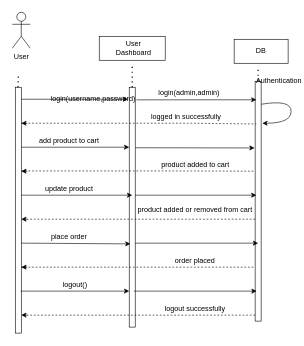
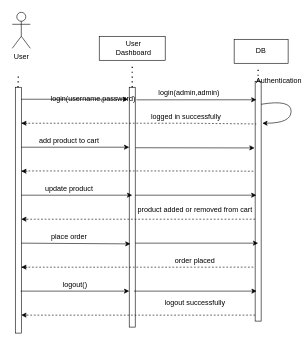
  <mxCell id="0" />
  <mxCell id="1" parent="0" />
  <mxCell id="2" value="" style="rounded=0;whiteSpace=wrap;html=1;" vertex="1" parent="1"><mxGeometry x="25" y="145" width="10" height="410" as="geometry" /></mxCell>
  <mxCell id="3" value="" style="rounded=0;whiteSpace=wrap;html=1;" vertex="1" parent="1"><mxGeometry x="215" y="145" width="10" height="400" as="geometry" /></mxCell>
  <mxCell id="4" value="User" style="shape=umlActor;verticalLabelPosition=bottom;verticalAlign=top;html=1;outlineConnect=0;" vertex="1" parent="1"><mxGeometry x="20" y="20" width="30" height="60" as="geometry" /></mxCell>
  <mxCell id="5" value="" style="endArrow=classic;html=1;" edge="1" parent="1"><mxGeometry width="50" height="50" relative="1" as="geometry"><mxPoint x="35" y="165" as="sourcePoint" /><mxPoint x="213" y="165" as="targetPoint" /></mxGeometry></mxCell>
  <mxCell id="6" value="login(username,password)" style="text;html=1;strokeColor=none;fillColor=none;align=center;verticalAlign=middle;whiteSpace=wrap;rounded=0;" vertex="1" parent="1"><mxGeometry x="135" y="155" width="40" height="20" as="geometry" /></mxCell>
  <mxCell id="7" value="" style="rounded=0;whiteSpace=wrap;html=1;" vertex="1" parent="1"><mxGeometry x="425" y="135" width="10" height="400" as="geometry" /></mxCell>
  <mxCell id="8" value="" style="endArrow=classic;html=1;entryX=0.2;entryY=0.146;entryDx=0;entryDy=0;entryPerimeter=0;" edge="1" parent="1"><mxGeometry width="50" height="50" relative="1" as="geometry"><mxPoint x="227" y="166" as="sourcePoint" /><mxPoint x="427" y="165.88" as="targetPoint" /></mxGeometry></mxCell>
  <mxCell id="9" value="login(admin,admin)" style="text;html=1;strokeColor=none;fillColor=none;align=center;verticalAlign=middle;whiteSpace=wrap;rounded=0;" vertex="1" parent="1"><mxGeometry x="295" y="145" width="40" height="20" as="geometry" /></mxCell>
  <mxCell id="10" value="" style="curved=1;endArrow=classic;html=1;exitX=1;exitY=0.096;exitDx=0;exitDy=0;exitPerimeter=0;entryX=1.2;entryY=0.175;entryDx=0;entryDy=0;entryPerimeter=0;" edge="1" parent="1" source="7" target="7"><mxGeometry width="50" height="50" relative="1" as="geometry"><mxPoint x="535" y="185" as="sourcePoint" /><mxPoint x="445" y="205" as="targetPoint" /><Array as="points"><mxPoint x="485" y="165" /><mxPoint x="485" y="205" /></Array></mxGeometry></mxCell>
  <mxCell id="11" value="" style="endArrow=none;dashed=1;html=1;entryX=0.2;entryY=0.178;entryDx=0;entryDy=0;entryPerimeter=0;" edge="1" parent="1" target="7"><mxGeometry width="50" height="50" relative="1" as="geometry"><mxPoint x="35" y="205" as="sourcePoint" /><mxPoint x="85" y="155" as="targetPoint" /><Array as="points"><mxPoint x="225" y="205" /><mxPoint x="255" y="205" /><mxPoint x="315" y="205" /></Array></mxGeometry></mxCell>
  <mxCell id="12" value="" style="endArrow=classic;html=1;entryX=0;entryY=0.25;entryDx=0;entryDy=0;" edge="1" parent="1" target="3"><mxGeometry width="50" height="50" relative="1" as="geometry"><mxPoint x="35" y="245" as="sourcePoint" /><mxPoint x="85" y="195" as="targetPoint" /></mxGeometry></mxCell>
  <mxCell id="13" value="" style="endArrow=classic;html=1;entryX=-0.1;entryY=0.278;entryDx=0;entryDy=0;entryPerimeter=0;" edge="1" parent="1" target="7"><mxGeometry width="50" height="50" relative="1" as="geometry"><mxPoint x="225.5" y="245.88" as="sourcePoint" /><mxPoint x="425" y="245" as="targetPoint" /></mxGeometry></mxCell>
  <mxCell id="14" value="add product to cart" style="text;html=1;strokeColor=none;fillColor=none;align=center;verticalAlign=middle;whiteSpace=wrap;rounded=0;" vertex="1" parent="1"><mxGeometry x="55" y="225" width="120" height="20" as="geometry" /></mxCell>
  <mxCell id="15" value="" style="endArrow=classic;html=1;" edge="1" parent="1"><mxGeometry width="50" height="50" relative="1" as="geometry"><mxPoint x="45" y="205" as="sourcePoint" /><mxPoint x="35" y="205" as="targetPoint" /></mxGeometry></mxCell>
  <mxCell id="16" value="logged in successfully" style="text;html=1;strokeColor=none;fillColor=none;align=center;verticalAlign=middle;whiteSpace=wrap;rounded=0;" vertex="1" parent="1"><mxGeometry x="245" y="185" width="130" height="20" as="geometry" /></mxCell>
  <mxCell id="17" value="" style="endArrow=none;dashed=1;html=1;" edge="1" parent="1"><mxGeometry width="50" height="50" relative="1" as="geometry"><mxPoint x="35" y="284.58" as="sourcePoint" /><mxPoint x="425" y="285" as="targetPoint" /><Array as="points"><mxPoint x="225" y="284.58" /><mxPoint x="255" y="284.58" /><mxPoint x="315" y="284.58" /></Array></mxGeometry></mxCell>
- <mxCell id="18" value="&lt;span style=&quot;color: rgb(0 , 0 , 0) ; font-family: &amp;#34;helvetica&amp;#34; ; font-size: 12px ; font-style: normal ; font-weight: 400 ; letter-spacing: normal ; text-align: center ; text-indent: 0px ; text-transform: none ; word-spacing: 0px ; background-color: rgb(248 , 249 , 250) ; display: inline ; float: none&quot;&gt;product added to cart&lt;/span&gt;" style="text;html=1;strokeColor=none;fillColor=none;align=center;verticalAlign=middle;whiteSpace=wrap;rounded=0;" vertex="1" parent="1"><mxGeometry x="265.5" y="265" width="119" height="20" as="geometry" /></mxCell>
  <mxCell id="19" value="" style="endArrow=classic;html=1;" edge="1" parent="1"><mxGeometry width="50" height="50" relative="1" as="geometry"><mxPoint x="45" y="285" as="sourcePoint" /><mxPoint x="35" y="285" as="targetPoint" /></mxGeometry></mxCell>
  <mxCell id="20" value="" style="endArrow=classic;html=1;" edge="1" parent="1"><mxGeometry width="50" height="50" relative="1" as="geometry"><mxPoint x="35" y="325" as="sourcePoint" /><mxPoint x="220" y="325" as="targetPoint" /></mxGeometry></mxCell>
  <mxCell id="21" value="" style="endArrow=classic;html=1;entryX=0.2;entryY=0.475;entryDx=0;entryDy=0;entryPerimeter=0;" edge="1" parent="1" target="7"><mxGeometry width="50" height="50" relative="1" as="geometry"><mxPoint x="225" y="325" as="sourcePoint" /><mxPoint x="275" y="275" as="targetPoint" /></mxGeometry></mxCell>
  <mxCell id="22" value="update product" style="text;html=1;strokeColor=none;fillColor=none;align=center;verticalAlign=middle;whiteSpace=wrap;rounded=0;" vertex="1" parent="1"><mxGeometry x="70" y="305" width="90" height="20" as="geometry" /></mxCell>
  <mxCell id="23" value="" style="endArrow=none;dashed=1;html=1;entryX=-0.3;entryY=0.214;entryDx=0;entryDy=0;entryPerimeter=0;" edge="1" parent="1"><mxGeometry width="50" height="50" relative="1" as="geometry"><mxPoint x="38" y="365.08" as="sourcePoint" /><mxPoint x="425" y="365" as="targetPoint" /><Array as="points"><mxPoint x="228" y="365.08" /><mxPoint x="258" y="365.08" /><mxPoint x="318" y="365.08" /></Array></mxGeometry></mxCell>
  <mxCell id="24" value="" style="endArrow=classic;html=1;" edge="1" parent="1"><mxGeometry width="50" height="50" relative="1" as="geometry"><mxPoint x="45" y="365" as="sourcePoint" /><mxPoint x="35" y="365" as="targetPoint" /></mxGeometry></mxCell>
  <mxCell id="25" value="product added or removed from cart" style="text;html=1;strokeColor=none;fillColor=none;align=center;verticalAlign=middle;whiteSpace=wrap;rounded=0;" vertex="1" parent="1"><mxGeometry x="225" y="340" width="200" height="20" as="geometry" /></mxCell>
  <mxCell id="26" value="" style="endArrow=classic;html=1;entryX=0.2;entryY=0.653;entryDx=0;entryDy=0;entryPerimeter=0;" edge="1" parent="1" target="3"><mxGeometry width="50" height="50" relative="1" as="geometry"><mxPoint x="35" y="405" as="sourcePoint" /><mxPoint x="85" y="355" as="targetPoint" /></mxGeometry></mxCell>
  <mxCell id="27" value="" style="endArrow=classic;html=1;" edge="1" parent="1"><mxGeometry width="50" height="50" relative="1" as="geometry"><mxPoint x="225" y="405" as="sourcePoint" /><mxPoint x="430" y="405" as="targetPoint" /></mxGeometry></mxCell>
  <mxCell id="28" value="place order" style="text;html=1;strokeColor=none;fillColor=none;align=center;verticalAlign=middle;whiteSpace=wrap;rounded=0;" vertex="1" parent="1"><mxGeometry x="70" y="385" width="90" height="20" as="geometry" /></mxCell>
  <mxCell id="29" value="" style="endArrow=none;dashed=1;html=1;entryX=-0.3;entryY=0.214;entryDx=0;entryDy=0;entryPerimeter=0;" edge="1" parent="1"><mxGeometry width="50" height="50" relative="1" as="geometry"><mxPoint x="35" y="445.08" as="sourcePoint" /><mxPoint x="422" y="445" as="targetPoint" /><Array as="points"><mxPoint x="225" y="445.08" /><mxPoint x="255" y="445.08" /><mxPoint x="315" y="445.08" /></Array></mxGeometry></mxCell>
  <mxCell id="30" value="" style="endArrow=classic;html=1;" edge="1" parent="1"><mxGeometry width="50" height="50" relative="1" as="geometry"><mxPoint x="45" y="445" as="sourcePoint" /><mxPoint x="35" y="445" as="targetPoint" /></mxGeometry></mxCell>
  <mxCell id="31" value="order placed" style="text;html=1;strokeColor=none;fillColor=none;align=center;verticalAlign=middle;whiteSpace=wrap;rounded=0;" vertex="1" parent="1"><mxGeometry x="275" y="425" width="100" height="20" as="geometry" /></mxCell>
  <mxCell id="32" value="" style="endArrow=classic;html=1;" edge="1" parent="1"><mxGeometry width="50" height="50" relative="1" as="geometry"><mxPoint x="34" y="485" as="sourcePoint" /><mxPoint x="215" y="485" as="targetPoint" /></mxGeometry></mxCell>
  <mxCell id="33" value="logout()" style="text;html=1;strokeColor=none;fillColor=none;align=center;verticalAlign=middle;whiteSpace=wrap;rounded=0;" vertex="1" parent="1"><mxGeometry x="105" y="465" width="40" height="20" as="geometry" /></mxCell>
  <mxCell id="34" value="" style="endArrow=classic;html=1;" edge="1" parent="1"><mxGeometry width="50" height="50" relative="1" as="geometry"><mxPoint x="223" y="485" as="sourcePoint" /><mxPoint x="427.5" y="485" as="targetPoint" /></mxGeometry></mxCell>
  <mxCell id="35" value="" style="endArrow=none;dashed=1;html=1;entryX=-0.3;entryY=0.214;entryDx=0;entryDy=0;entryPerimeter=0;" edge="1" parent="1"><mxGeometry width="50" height="50" relative="1" as="geometry"><mxPoint x="38" y="525.08" as="sourcePoint" /><mxPoint x="425" y="525" as="targetPoint" /><Array as="points"><mxPoint x="228" y="525.08" /><mxPoint x="258" y="525.08" /><mxPoint x="318" y="525.08" /></Array></mxGeometry></mxCell>
  <mxCell id="36" value="" style="endArrow=classic;html=1;" edge="1" parent="1"><mxGeometry width="50" height="50" relative="1" as="geometry"><mxPoint x="45" y="525" as="sourcePoint" /><mxPoint x="35" y="525" as="targetPoint" /></mxGeometry></mxCell>
- <mxCell id="37" value="logout successfully" style="text;html=1;strokeColor=none;fillColor=none;align=center;verticalAlign=middle;whiteSpace=wrap;rounded=0;" vertex="1" parent="1"><mxGeometry x="260" y="505" width="130" height="20" as="geometry" /></mxCell>
+ <mxCell id="37" value="logout successfully" style="text;html=1;strokeColor=none;fillColor=none;align=center;verticalAlign=middle;whiteSpace=wrap;rounded=0;" vertex="1" parent="1"><mxGeometry x="260" y="495" width="130" height="20" as="geometry" /></mxCell>
  <mxCell id="38" value="Authentication" style="text;html=1;strokeColor=none;fillColor=none;align=center;verticalAlign=middle;whiteSpace=wrap;rounded=0;" vertex="1" parent="1"><mxGeometry x="445" y="125" width="40" height="20" as="geometry" /></mxCell>
  <mxCell id="39" value="" style="endArrow=none;dashed=1;html=1;dashPattern=1 3;strokeWidth=2;exitX=0.5;exitY=0;exitDx=0;exitDy=0;" edge="1" parent="1" source="3"><mxGeometry width="50" height="50" relative="1" as="geometry"><mxPoint x="219.5" y="135" as="sourcePoint" /><mxPoint x="220" y="105" as="targetPoint" /></mxGeometry></mxCell>
  <mxCell id="40" value="" style="rounded=0;whiteSpace=wrap;html=1;" vertex="1" parent="1"><mxGeometry x="165" y="60" width="110" height="40" as="geometry" /></mxCell>
  <mxCell id="41" value="User Dashboard" style="text;html=1;strokeColor=none;fillColor=none;align=center;verticalAlign=middle;whiteSpace=wrap;rounded=0;" vertex="1" parent="1"><mxGeometry x="200" y="65" width="45" height="30" as="geometry" /></mxCell>
  <mxCell id="42" value="" style="rounded=0;whiteSpace=wrap;html=1;" vertex="1" parent="1"><mxGeometry x="390" y="65" width="90" height="40" as="geometry" /></mxCell>
  <mxCell id="43" value="" style="endArrow=none;dashed=1;html=1;dashPattern=1 3;strokeWidth=2;entryX=0.5;entryY=0;entryDx=0;entryDy=0;" edge="1" parent="1" target="7"><mxGeometry width="50" height="50" relative="1" as="geometry"><mxPoint x="430" y="116" as="sourcePoint" /><mxPoint x="435" y="130" as="targetPoint" /></mxGeometry></mxCell>
  <mxCell id="44" value="DB" style="text;html=1;strokeColor=none;fillColor=none;align=center;verticalAlign=middle;whiteSpace=wrap;rounded=0;" vertex="1" parent="1"><mxGeometry x="415" y="75" width="40" height="20" as="geometry" /></mxCell>
  <mxCell id="45" value="" style="endArrow=none;dashed=1;html=1;dashPattern=1 3;strokeWidth=2;exitX=0.5;exitY=0;exitDx=0;exitDy=0;" edge="1" parent="1"><mxGeometry width="50" height="50" relative="1" as="geometry"><mxPoint x="29.5" y="145" as="sourcePoint" /><mxPoint x="30" y="125" as="targetPoint" /></mxGeometry></mxCell>
